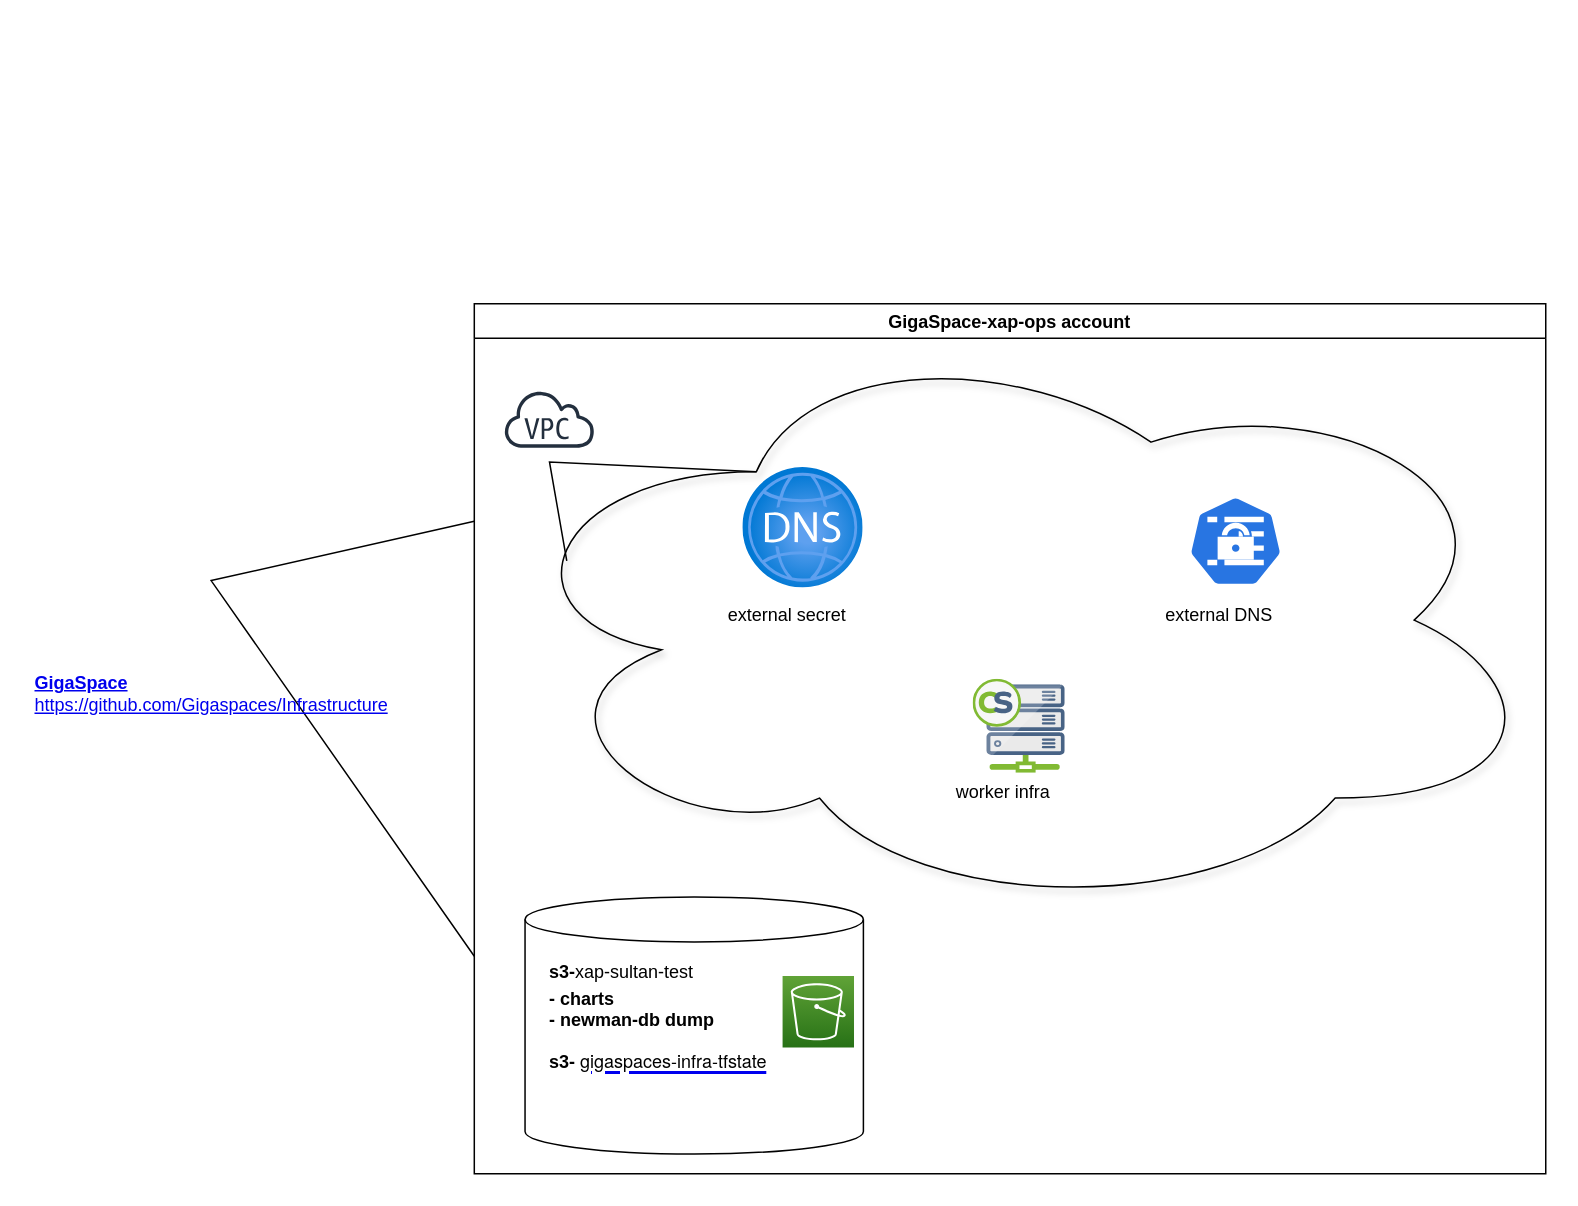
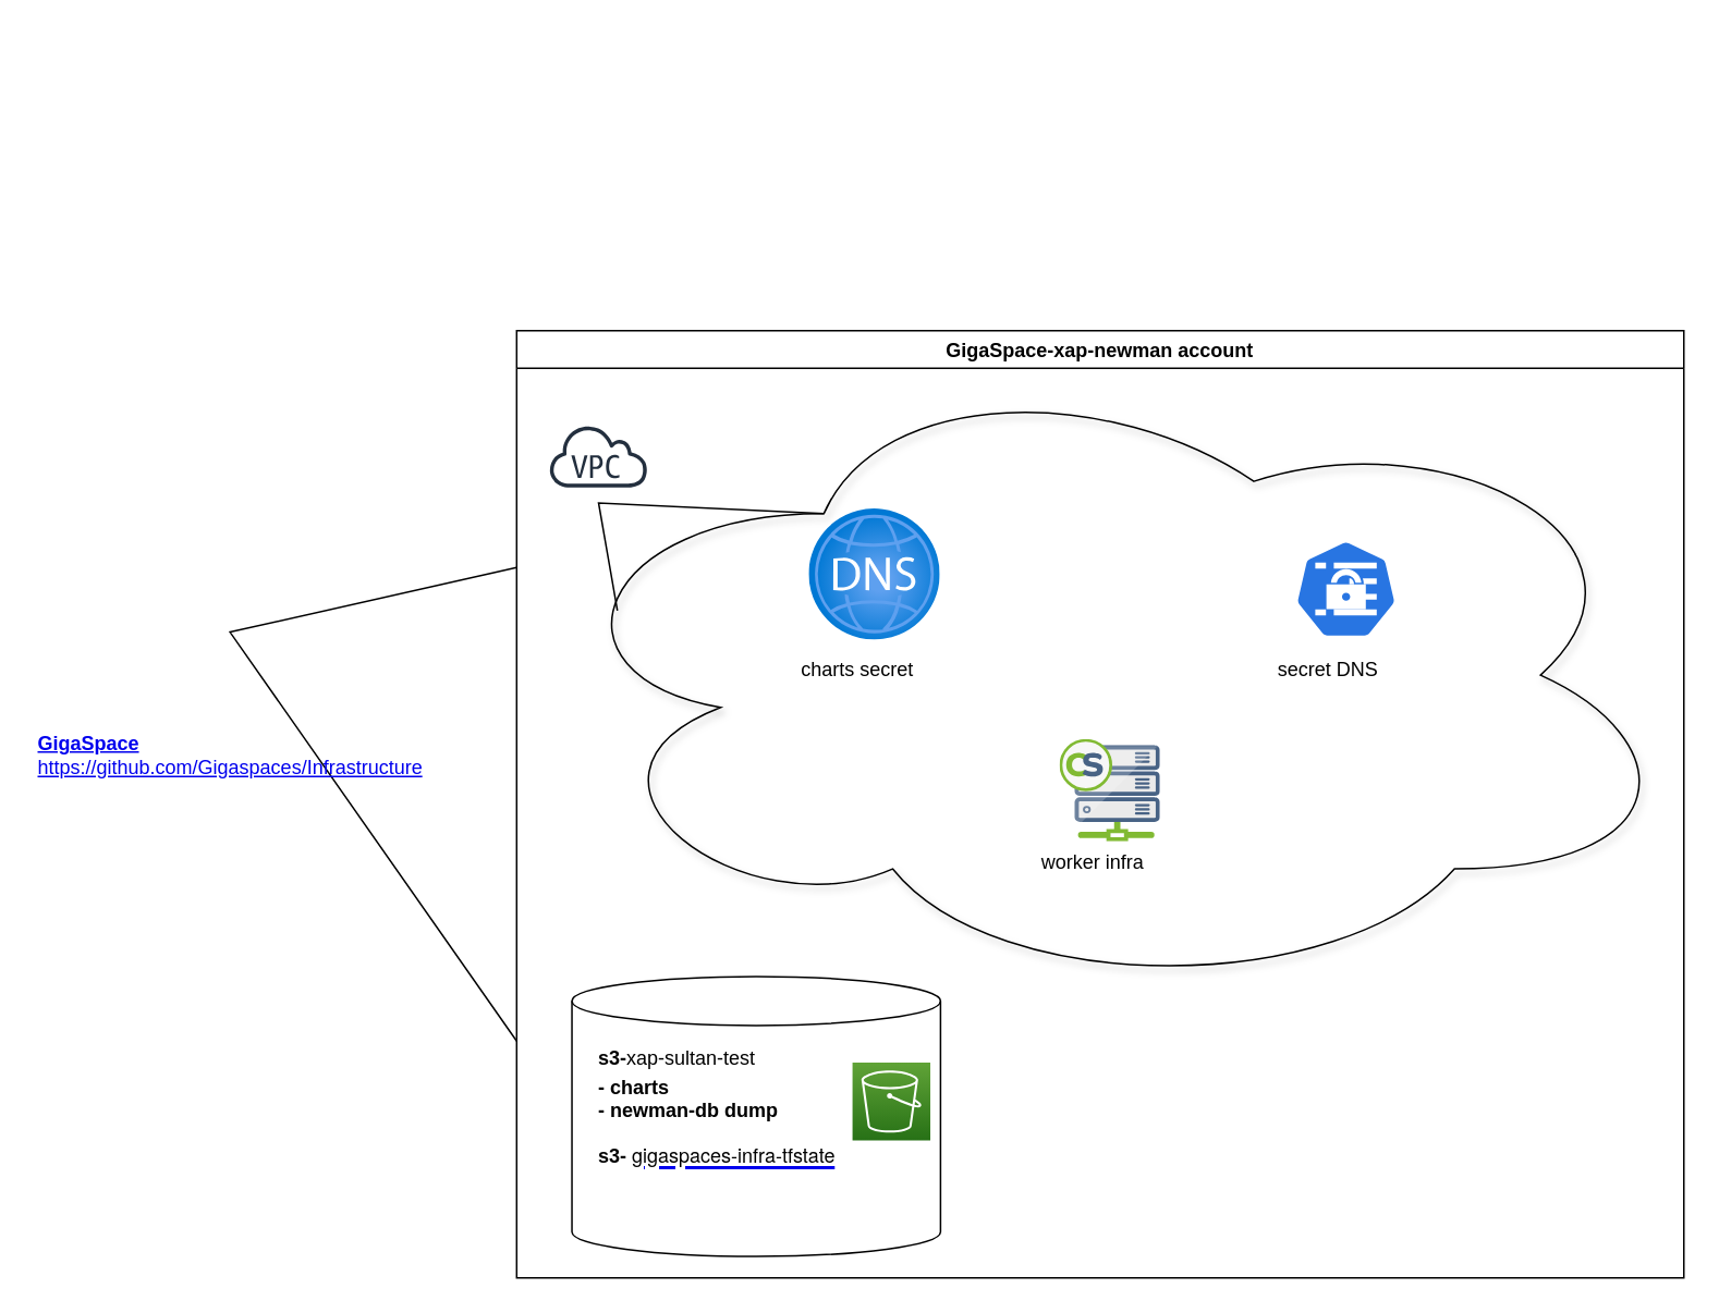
  <mxCell id="0" />
  <mxCell id="1" parent="0" />
  <mxCell id="2" value="" style="group" vertex="1" connectable="0" parent="1"><mxGeometry x="40" y="202" width="990" height="580" as="geometry" /></mxCell>
- <mxCell id="3" value="GigaSpace-xap-ops account" style="swimlane;shadow=0;" vertex="1" parent="2"><mxGeometry x="275.696" width="714.304" height="580" as="geometry" /></mxCell>
+ <mxCell id="3" value="GigaSpace-xap-newman account" style="swimlane;shadow=0;" vertex="1" parent="2"><mxGeometry x="275.696" width="714.304" height="580" as="geometry" /></mxCell>
  <mxCell id="4" value="" style="sketch=0;aspect=fixed;html=1;points=[];align=center;image;fontSize=12;image=img/lib/mscae/CloudSimple_Nodes.svg;" vertex="1" parent="3"><mxGeometry x="332.715" y="250.455" width="61.405" height="62.658" as="geometry" /></mxCell>
  <mxCell id="5" value="" style="aspect=fixed;html=1;points=[];align=center;image;fontSize=12;image=img/lib/azure2/networking/DNS_Zones.svg;" vertex="1" parent="3"><mxGeometry x="179.203" y="109.409" width="80.203" height="80.203" as="geometry" /></mxCell>
  <mxCell id="6" value="" style="sketch=0;html=1;dashed=0;whitespace=wrap;fillColor=#2875E2;strokeColor=#ffffff;points=[[0.005,0.63,0],[0.1,0.2,0],[0.9,0.2,0],[0.5,0,0],[0.995,0.63,0],[0.72,0.99,0],[0.5,1,0],[0.28,0.99,0]];shape=mxgraph.kubernetes.icon;prIcon=secret" vertex="1" parent="3"><mxGeometry x="476.203" y="126.545" width="62.658" height="63.273" as="geometry" /></mxCell>
  <mxCell id="7" value="" style="ellipse;shape=cloud;whiteSpace=wrap;html=1;gradientColor=none;fillColor=none;shadow=1;" vertex="1" parent="3"><mxGeometry x="12.532" y="13.182" width="701.772" height="395.455" as="geometry" /></mxCell>
  <mxCell id="8" value="" style="sketch=0;outlineConnect=0;fontColor=#232F3E;gradientColor=none;strokeColor=#232F3E;fillColor=#ffffff;dashed=0;verticalLabelPosition=bottom;verticalAlign=top;align=center;html=1;fontSize=12;fontStyle=0;aspect=fixed;shape=mxgraph.aws4.resourceIcon;resIcon=mxgraph.aws4.virtual_private_cloud;" vertex="1" parent="3"><mxGeometry x="12.532" y="39.545" width="75.19" height="75.19" as="geometry" /></mxCell>
  <mxCell id="9" value="" style="endArrow=none;html=1;rounded=0;exitX=0.25;exitY=0.25;exitDx=0;exitDy=0;exitPerimeter=0;entryX=0.07;entryY=0.4;entryDx=0;entryDy=0;entryPerimeter=0;" edge="1" parent="3" source="7" target="7"><mxGeometry width="50" height="50" relative="1" as="geometry"><mxPoint x="-75.19" y="210.909" as="sourcePoint" /><mxPoint x="-12.532" y="145" as="targetPoint" /><Array as="points"><mxPoint x="50.127" y="105.455" /></Array></mxGeometry></mxCell>
  <mxCell id="10" value="worker infra&lt;br&gt;" style="text;html=1;align=center;verticalAlign=middle;resizable=0;points=[];autosize=1;strokeColor=none;fillColor=none;" vertex="1" parent="3"><mxGeometry x="307.025" y="316.364" width="90" height="20" as="geometry" /></mxCell>
- <mxCell id="11" value="external secret&lt;br&gt;" style="text;html=1;align=center;verticalAlign=middle;resizable=0;points=[];autosize=1;strokeColor=none;fillColor=none;" vertex="1" parent="3"><mxGeometry x="162.911" y="197.727" width="90" height="20" as="geometry" /></mxCell>
- <mxCell id="12" value="external DNS&lt;br&gt;" style="text;html=1;align=center;verticalAlign=middle;resizable=0;points=[];autosize=1;strokeColor=none;fillColor=none;" vertex="1" parent="3"><mxGeometry x="451.139" y="197.727" width="90" height="20" as="geometry" /></mxCell>
+ <mxCell id="11" value="charts secret&lt;br&gt;" style="text;html=1;align=center;verticalAlign=middle;resizable=0;points=[];autosize=1;strokeColor=none;fillColor=none;" vertex="1" parent="3"><mxGeometry x="162.911" y="197.727" width="90" height="20" as="geometry" /></mxCell>
+ <mxCell id="12" value="secret DNS&lt;br&gt;" style="text;html=1;align=center;verticalAlign=middle;resizable=0;points=[];autosize=1;strokeColor=none;fillColor=none;" vertex="1" parent="3"><mxGeometry x="451.139" y="197.727" width="90" height="20" as="geometry" /></mxCell>
  <mxCell id="13" value="" style="sketch=0;points=[[0,0,0],[0.25,0,0],[0.5,0,0],[0.75,0,0],[1,0,0],[0,1,0],[0.25,1,0],[0.5,1,0],[0.75,1,0],[1,1,0],[0,0.25,0],[0,0.5,0],[0,0.75,0],[1,0.25,0],[1,0.5,0],[1,0.75,0]];outlineConnect=0;fontColor=#232F3E;gradientColor=#60A337;gradientDirection=north;fillColor=#277116;strokeColor=#ffffff;dashed=0;verticalLabelPosition=bottom;verticalAlign=top;align=center;html=1;fontSize=12;fontStyle=0;aspect=fixed;shape=mxgraph.aws4.resourceIcon;resIcon=mxgraph.aws4.s3;shadow=0;" vertex="1" parent="3"><mxGeometry x="205.519" y="448.182" width="47.62" height="47.62" as="geometry" /></mxCell>
  <mxCell id="14" value="&lt;h1&gt;&lt;div style=&quot;text-align: justify&quot;&gt;&lt;span style=&quot;font-size: 12px ; text-align: center&quot;&gt;s3-&lt;/span&gt;&lt;span style=&quot;font-size: 12px ; font-weight: normal&quot;&gt;xap-sultan-test&lt;/span&gt;&lt;/div&gt;&lt;span style=&quot;text-align: center&quot;&gt;&lt;div style=&quot;font-size: 12px ; text-align: justify&quot;&gt;&lt;span&gt;- charts&lt;/span&gt;&lt;/div&gt;&lt;div style=&quot;font-size: 12px ; text-align: justify&quot;&gt;&lt;span&gt;- newman-db dump&lt;/span&gt;&lt;/div&gt;&lt;div style=&quot;text-align: justify&quot;&gt;&lt;span style=&quot;font-size: 12px&quot;&gt;s3-&amp;nbsp;&lt;/span&gt;&lt;a class=&quot;bucket-name&quot; href=&quot;https://s3.console.aws.amazon.com/s3/buckets/gigaspaces-infra-tfstate-573366771204?region=eu-central-1&quot; style=&quot;font-family: &amp;#34;amazon ember&amp;#34; , &amp;#34;helvetica neue&amp;#34; , &amp;#34;roboto&amp;#34; , &amp;#34;arial&amp;#34; , sans-serif ; font-weight: 400&quot;&gt;&lt;font style=&quot;font-size: 12px&quot; color=&quot;#000000&quot;&gt;gigaspaces-infra-tfstate&lt;/font&gt;&lt;/a&gt;&lt;/div&gt;&lt;/span&gt;&lt;/h1&gt;" style="text;html=1;strokeColor=none;fillColor=none;spacing=5;spacingTop=-20;whiteSpace=wrap;overflow=hidden;rounded=0;shadow=0;" vertex="1" parent="3"><mxGeometry x="45.114" y="421.818" width="200.506" height="131.818" as="geometry" /></mxCell>
  <mxCell id="15" value="" style="shape=cylinder3;whiteSpace=wrap;html=1;boundedLbl=1;backgroundOutline=1;size=15;shadow=0;fontSize=12;fontColor=#000000;fillColor=none;gradientColor=none;" vertex="1" parent="3"><mxGeometry x="33.835" y="395.455" width="225.57" height="171.364" as="geometry" /></mxCell>
  <mxCell id="16" value="" style="shape=image;html=1;verticalAlign=top;verticalLabelPosition=bottom;labelBackgroundColor=#ffffff;imageAspect=0;aspect=fixed;image=https://cdn2.iconfinder.com/data/icons/font-awesome/1792/file-code-o-128.png" vertex="1" parent="2"><mxGeometry y="100.182" width="130.329" height="130.329" as="geometry" /></mxCell>
  <mxCell id="17" value="" style="endArrow=none;html=1;rounded=0;entryX=0;entryY=0.25;entryDx=0;entryDy=0;exitX=0;exitY=0.75;exitDx=0;exitDy=0;" edge="1" parent="2" source="3" target="3"><mxGeometry width="50" height="50" relative="1" as="geometry"><mxPoint x="288.228" y="369.091" as="sourcePoint" /><mxPoint x="250.633" y="184.545" as="targetPoint" /><Array as="points"><mxPoint x="100.253" y="184.545" /></Array></mxGeometry></mxCell>
  <mxCell id="18" value="" style="shape=image;verticalLabelPosition=bottom;labelBackgroundColor=default;verticalAlign=top;aspect=fixed;imageAspect=0;image=https://s.dou.ua/CACHE/images/img/announces/og-image-8b3e4f7d/8044baf16ab50f3584c67fbb3c52b09a.jpg;" vertex="1" parent="2"><mxGeometry x="25.063" y="118.636" width="45.741" height="25.063" as="geometry" /></mxCell>
  <mxCell id="19" value="&lt;a href=&quot;data:page/id,PZ0BivcXl0NTdbIH8Is_&quot;&gt;&lt;b&gt;GigaSpace&lt;/b&gt;&lt;br&gt;https://github.com/Gigaspaces/Infrastructure&lt;/a&gt;" style="text;html=1;align=left;verticalAlign=middle;resizable=0;points=[];autosize=1;strokeColor=none;fillColor=none;" vertex="1" parent="2"><mxGeometry x="-19.494" y="245.455" width="250" height="30" as="geometry" /></mxCell>
  <mxCell id="20" value="" style="shape=image;verticalLabelPosition=bottom;labelBackgroundColor=default;verticalAlign=top;aspect=fixed;imageAspect=0;image=https://www.ukisraelhub.com/wp-content/uploads/2020/05/logo16.jpg;" vertex="1" parent="1"><mxGeometry x="30" y="20" width="195" height="130" as="geometry" /></mxCell>
